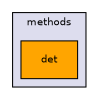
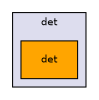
  digraph {
    compound=true
    n1 [fillcolor=orange fontname=Helvetica fontsize=10 label=det pencolor=black shape=box style=filled]
    subgraph cluster_1 {
      bgcolor="#ddddee"
      fontname=Helvetica
      fontsize=10
-     label=methods
+     label=det
      pencolor=black
      n1
    }
  }
